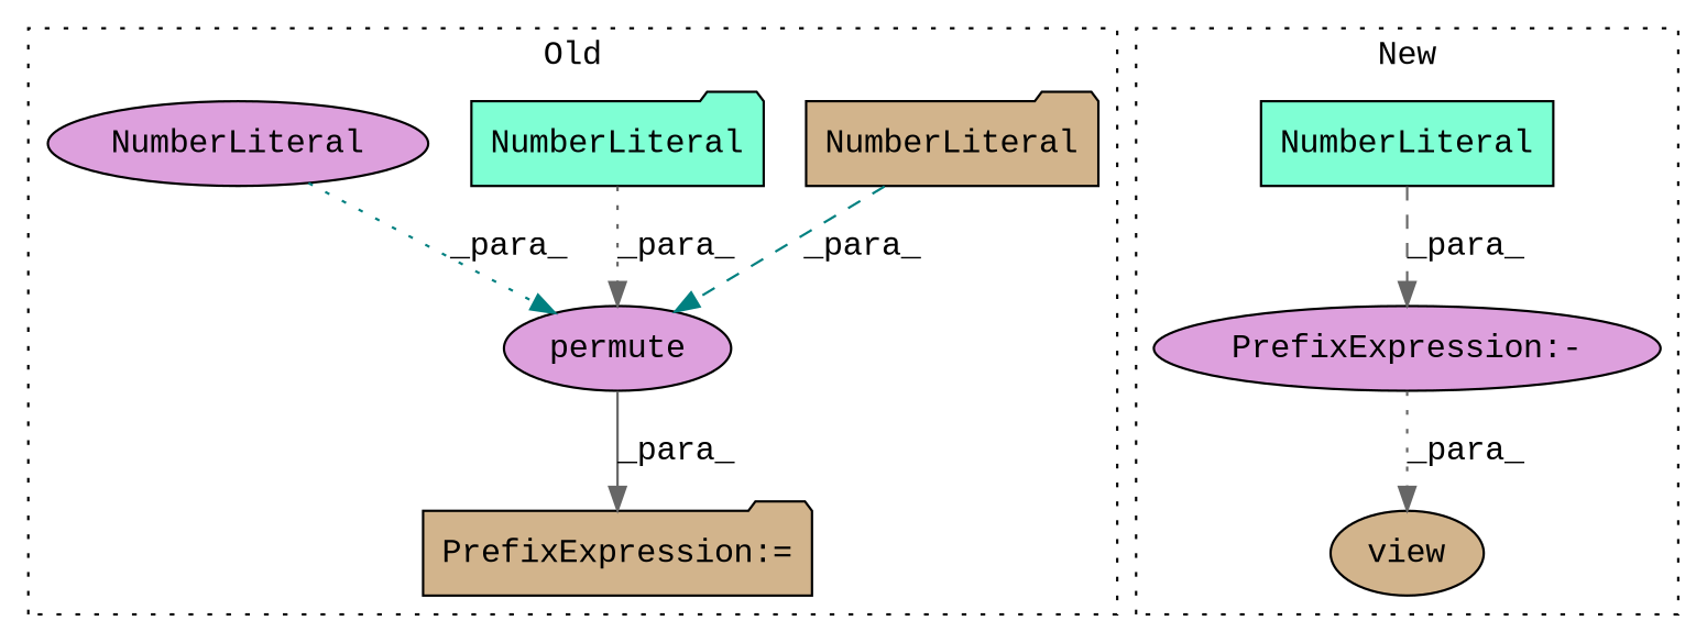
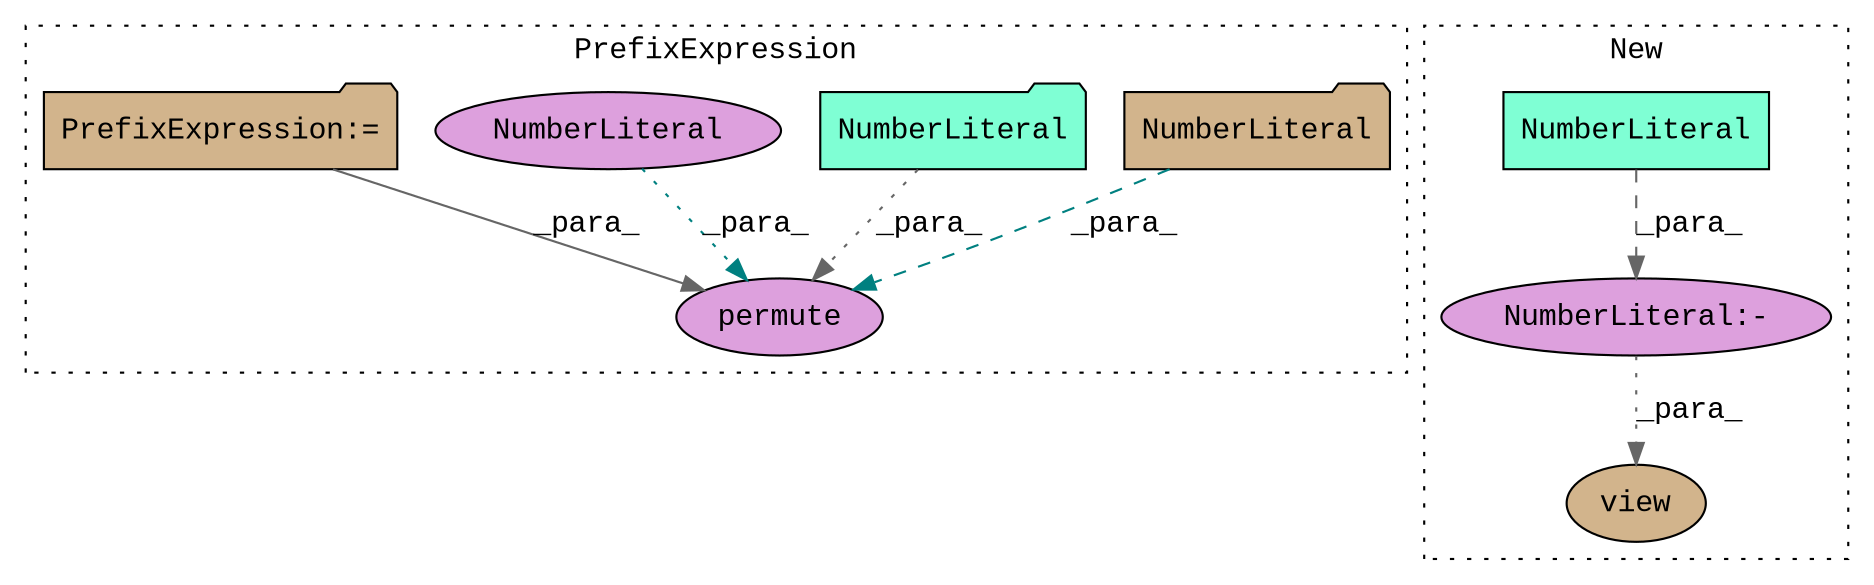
  digraph {
    fontname="Liberation Mono"
    node [a=34 fillcolor=plum fontname="Liberation Mono" l=1 shape=ellipse style=filled]
    edge [color=gray40 fontname="Liberation Mono" style=dotted]
    n1 [a=32 l="8,1" label=permute s="1204,1217"]
    n2 [fillcolor=tan label=NumberLiteral s=1214 shape=folder]
    n3 [fillcolor=aquamarine label=NumberLiteral s=1212 shape=folder]
    n4 [label=NumberLiteral s=1216]
    n5 [a=7 fillcolor=tan label="PrefixExpression:=" s=1196 shape=folder]
    n6 [a=32 fillcolor=tan l="5,1" label=view s="1231,1245"]
-   n7 [a=38 label="PrefixExpression:-" s=1236]
+   n7 [a=38 label="NumberLiteral:-" s=1236]
    n8 [fillcolor=aquamarine label=NumberLiteral s=1237 shape=box]
    subgraph cluster_1 {
-     label=Old
+     label=PrefixExpression
      style=dotted
      n1
      n2
      n3
      n4
      n5
    }
    subgraph cluster_2 {
      label=New
      style=dotted
      n6
      n7
      n8
    }
-   n1 -> n5 [label=_para_ style=solid]
+   n5 -> n1 [label=_para_ style=solid]
    n2 -> n1 [color=teal label=_para_ style=dashed]
    n3 -> n1 [label=_para_]
    n4 -> n1 [color=teal label=_para_]
    n7 -> n6 [label=_para_]
    n8 -> n7 [label=_para_ style=dashed]
  }
